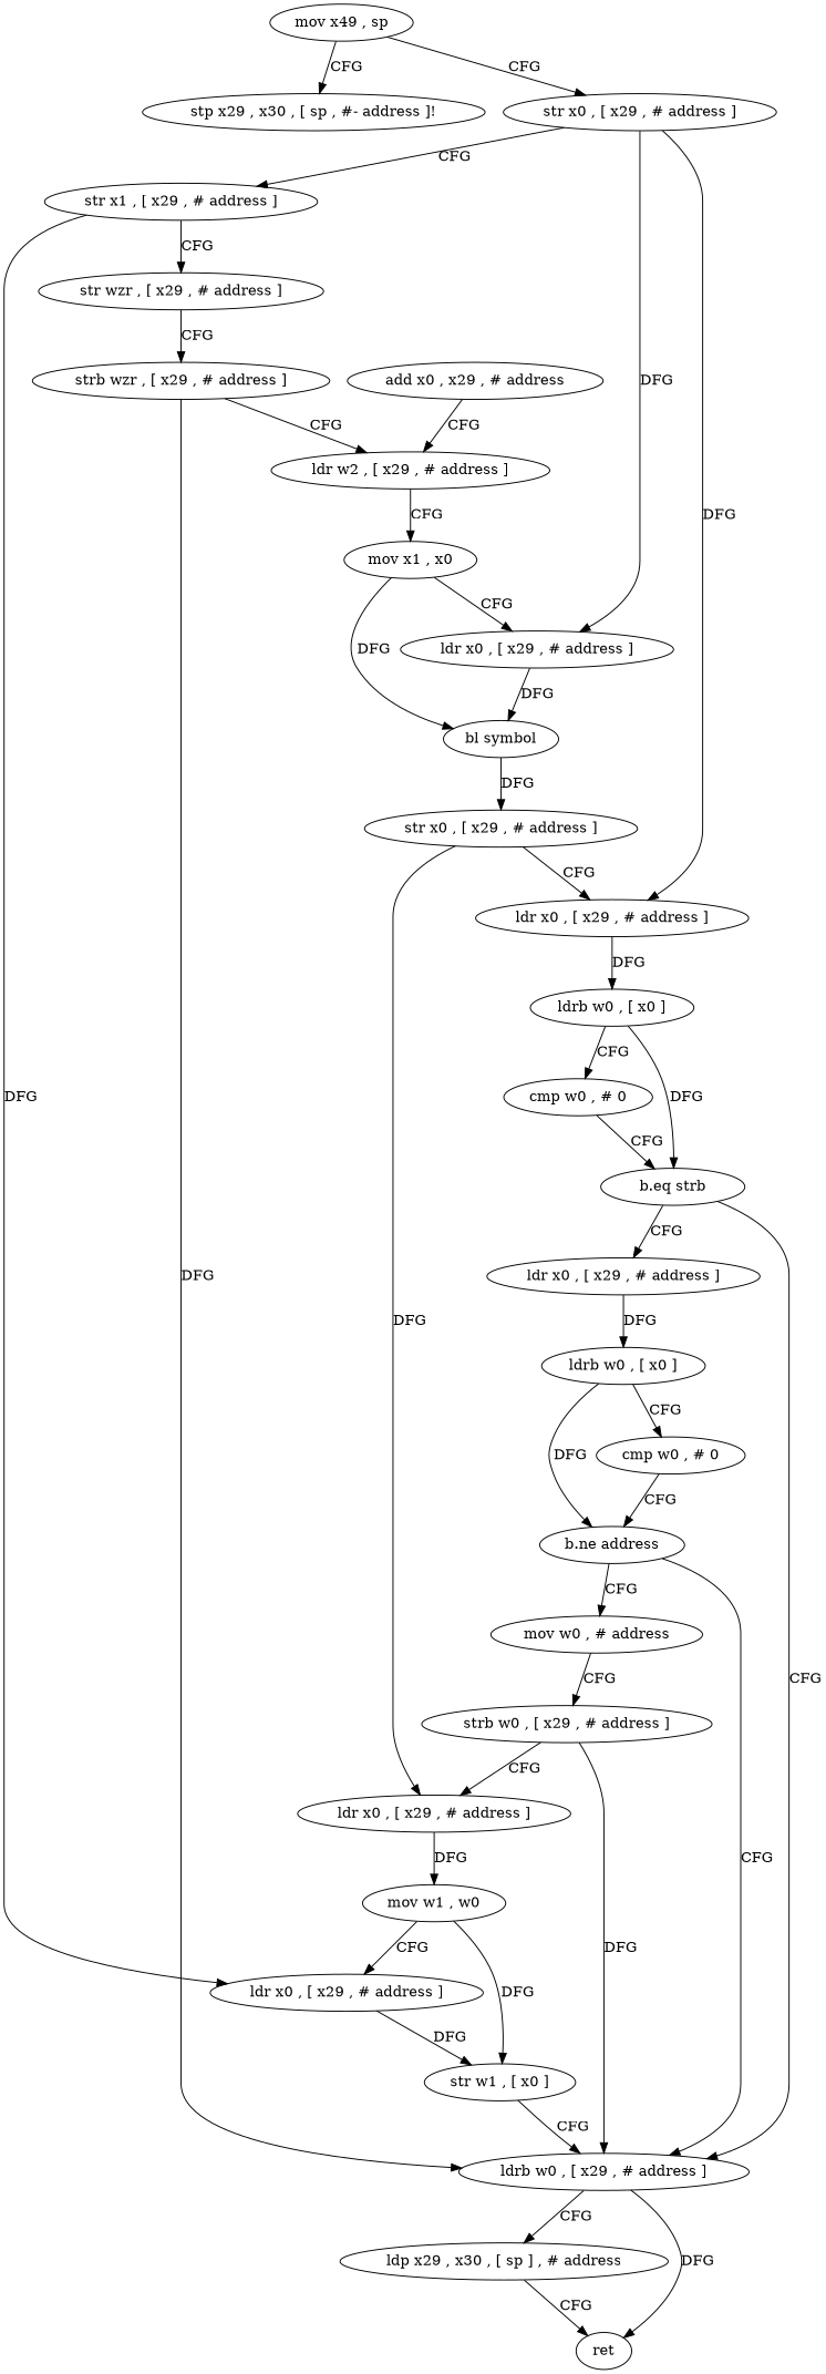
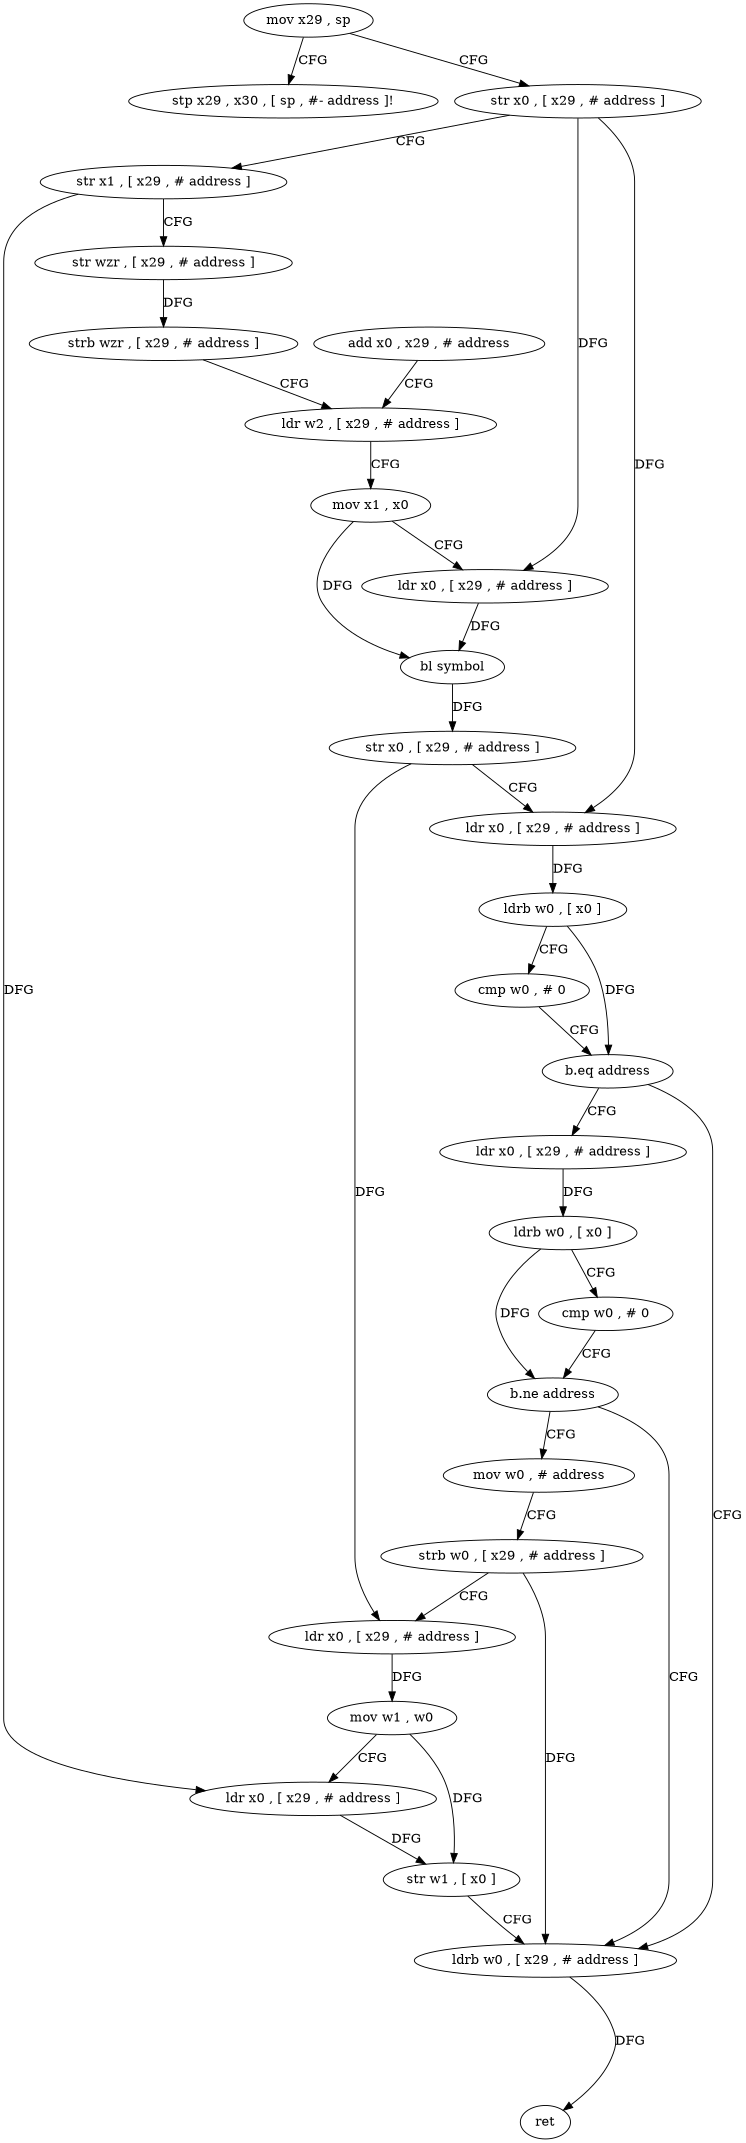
  digraph {
    n1 [label="stp x29 , x30 , [ sp , #- address ]!"]
-   n2 [label="mov x49 , sp"]
+   n2 [label="mov x29 , sp"]
    n3 [label="str x0 , [ x29 , # address ]"]
    n4 [label="str x1 , [ x29 , # address ]"]
    n5 [label="ldr x0 , [ x29 , # address ]"]
    n6 [label="ldr x0 , [ x29 , # address ]"]
    n7 [label="str wzr , [ x29 , # address ]"]
    n8 [label="ldr x0 , [ x29 , # address ]"]
    n9 [label="bl symbol"]
    n10 [label="ldrb w0 , [ x0 ]"]
    n11 [label="strb wzr , [ x29 , # address ]"]
    n12 [label="str w1 , [ x0 ]"]
    n13 [label="ldrb w0 , [ x29 , # address ]"]
    n14 [label="ldr w2 , [ x29 , # address ]"]
    n15 [label="add x0 , x29 , # address"]
-   n16 [label="ldp x29 , x30 , [ sp ] , # address"]
    n17 [label=ret]
    n18 [label="mov x1 , x0"]
    n19 [label="str x0 , [ x29 , # address ]"]
    n20 [label="ldr x0 , [ x29 , # address ]"]
    n21 [label="mov w1 , w0"]
    n22 [label="cmp w0 , # 0"]
-   n23 [label="b.eq strb"]
+   n23 [label="b.eq address"]
    n24 [label="ldr x0 , [ x29 , # address ]"]
    n25 [label="ldrb w0 , [ x0 ]"]
    n26 [label="cmp w0 , # 0"]
    n27 [label="b.ne address"]
    n28 [label="mov w0 , # address"]
    n29 [label="strb w0 , [ x29 , # address ]"]
    n2 -> n1 [label=CFG]
    n2 -> n3 [label=CFG]
    n3 -> n4 [label=CFG]
    n3 -> n5 [label=DFG]
    n3 -> n6 [label=DFG]
    n4 -> n7 [label=CFG]
    n4 -> n8 [label=DFG]
    n5 -> n9 [label=DFG]
    n6 -> n10 [label=DFG]
-   n7 -> n11 [label=CFG]
+   n7 -> n11 [label=DFG]
    n8 -> n12 [label=DFG]
    n9 -> n19 [label=DFG]
    n10 -> n22 [label=CFG]
    n10 -> n23 [label=DFG]
-   n11 -> n13 [label=DFG]
    n11 -> n14 [label=CFG]
    n12 -> n13 [label=CFG]
-   n13 -> n16 [label=CFG]
    n13 -> n17 [label=DFG]
    n14 -> n18 [label=CFG]
    n15 -> n14 [label=CFG]
-   n16 -> n17 [label=CFG]
    n18 -> n5 [label=CFG]
    n18 -> n9 [label=DFG]
    n19 -> n6 [label=CFG]
    n19 -> n20 [label=DFG]
    n20 -> n21 [label=DFG]
    n21 -> n8 [label=CFG]
    n21 -> n12 [label=DFG]
    n22 -> n23 [label=CFG]
    n23 -> n13 [label=CFG]
    n23 -> n24 [label=CFG]
    n24 -> n25 [label=DFG]
    n25 -> n26 [label=CFG]
    n25 -> n27 [label=DFG]
    n26 -> n27 [label=CFG]
    n27 -> n13 [label=CFG]
    n27 -> n28 [label=CFG]
    n28 -> n29 [label=CFG]
    n29 -> n13 [label=DFG]
    n29 -> n20 [label=CFG]
  }
